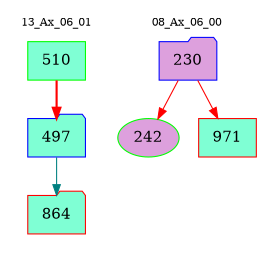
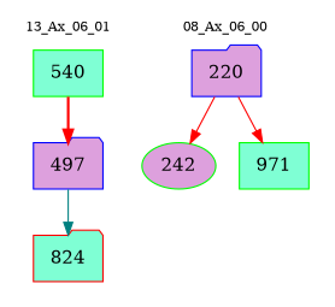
  digraph {
    node [color=blue fillcolor=plum shape=folder style=filled]
    edge [color=red style=solid]
-   n1 [fillcolor=aquamarine label=497]
-   n2 [color=green fillcolor=aquamarine label=510 shape=box]
-   n3 [color=red fillcolor=aquamarine label=864]
-   n4 [label=230]
+   n1 [label=497]
+   n2 [color=green fillcolor=aquamarine label=540 shape=box]
+   n3 [color=red fillcolor=aquamarine label=824]
+   n4 [label=220]
    n5 [color=green label=242 shape=ellipse]
-   n6 [color=red fillcolor=aquamarine label=971 shape=box]
+   n6 [color=green fillcolor=aquamarine label=971 shape=box]
    subgraph cluster_1 {
      color=white
      fontsize=10
      label="13_Ax_06_01"
      n1
      n2
      n3
    }
    subgraph cluster_2 {
      color=white
      fontsize=10
      label="08_Ax_06_00"
      n4
      n5
      n6
    }
    n1 -> n3 [color=teal]
    n2 -> n1 [style=bold]
    n4 -> n5
    n4 -> n6
  }
